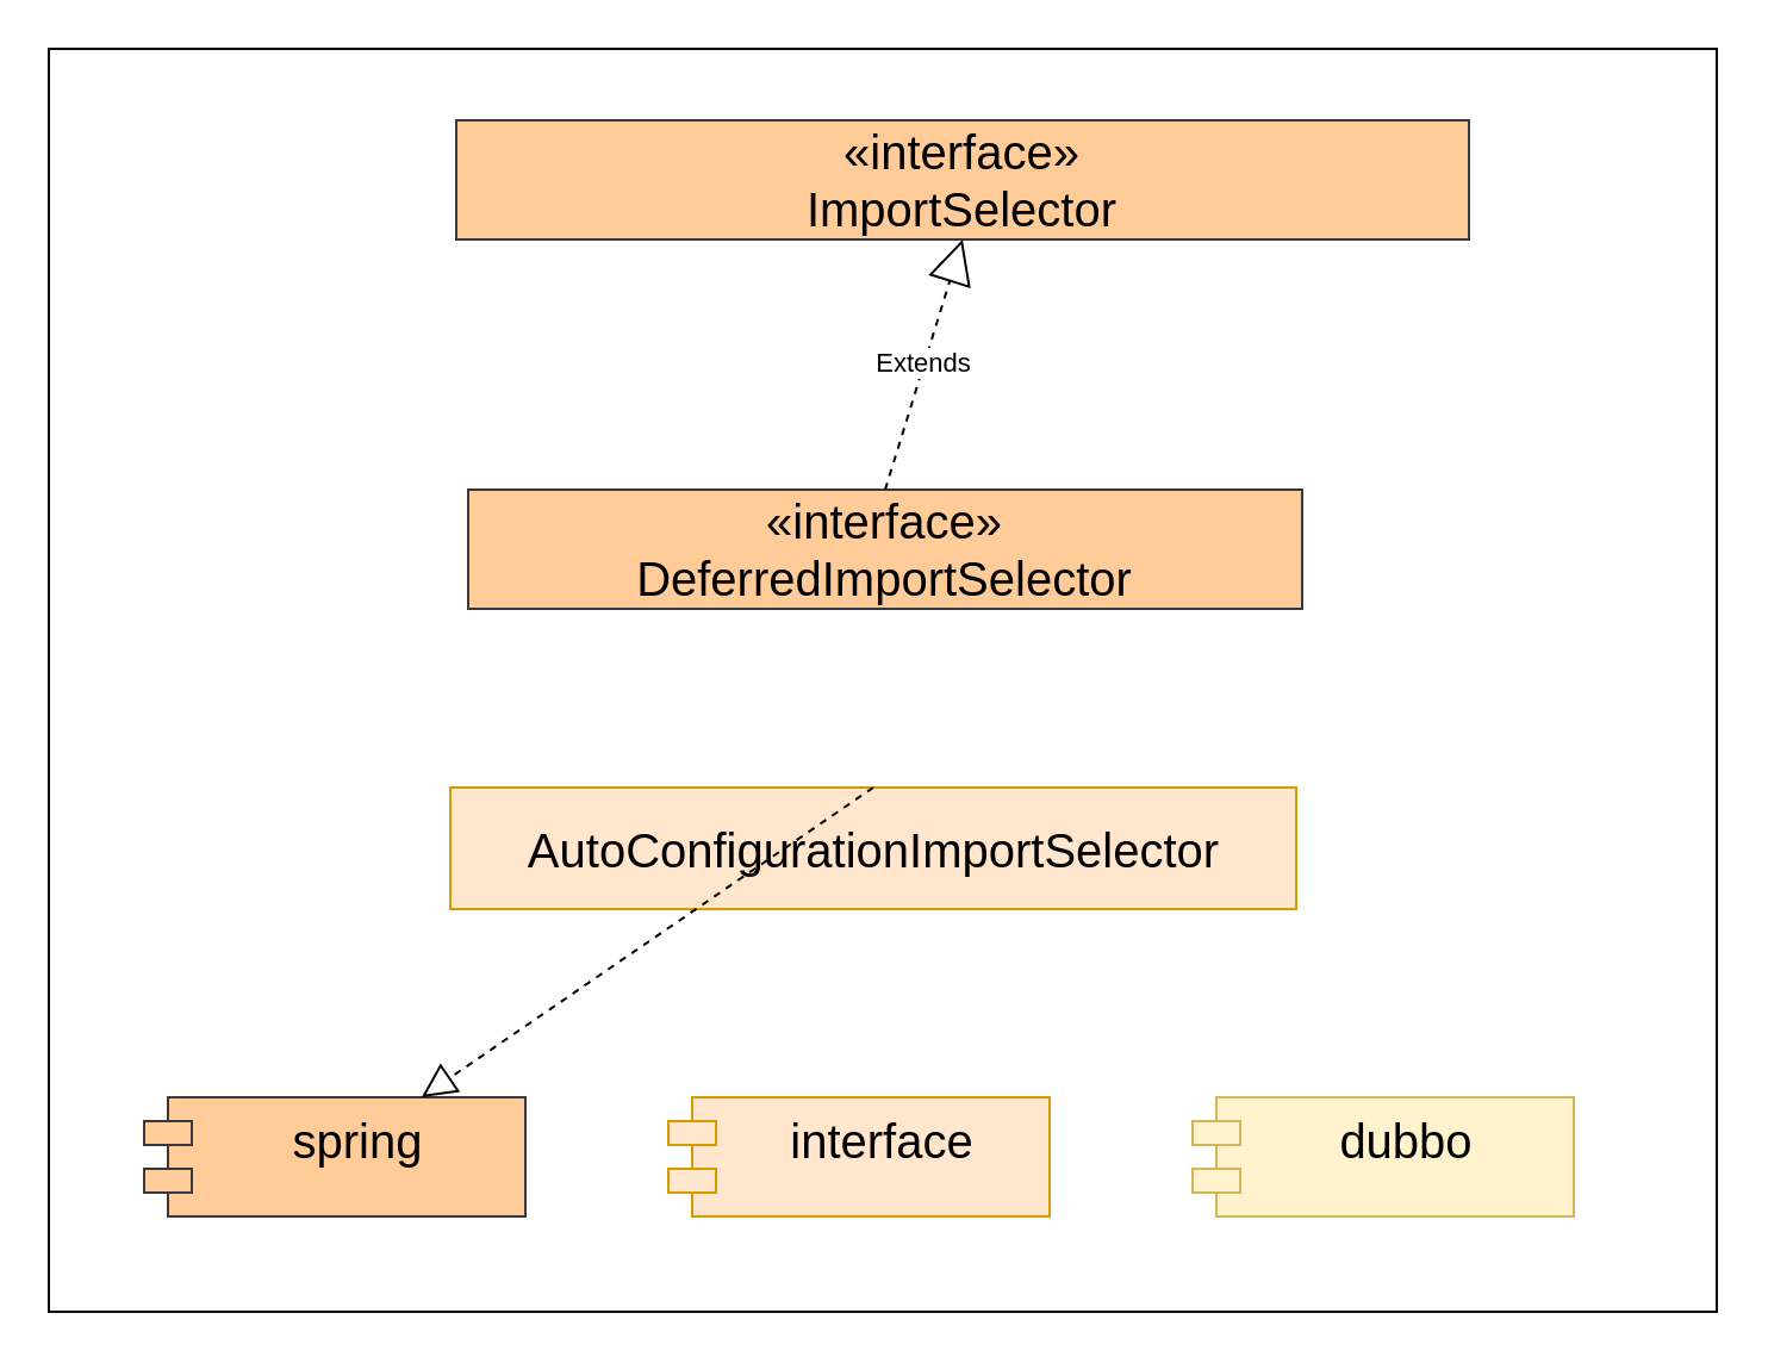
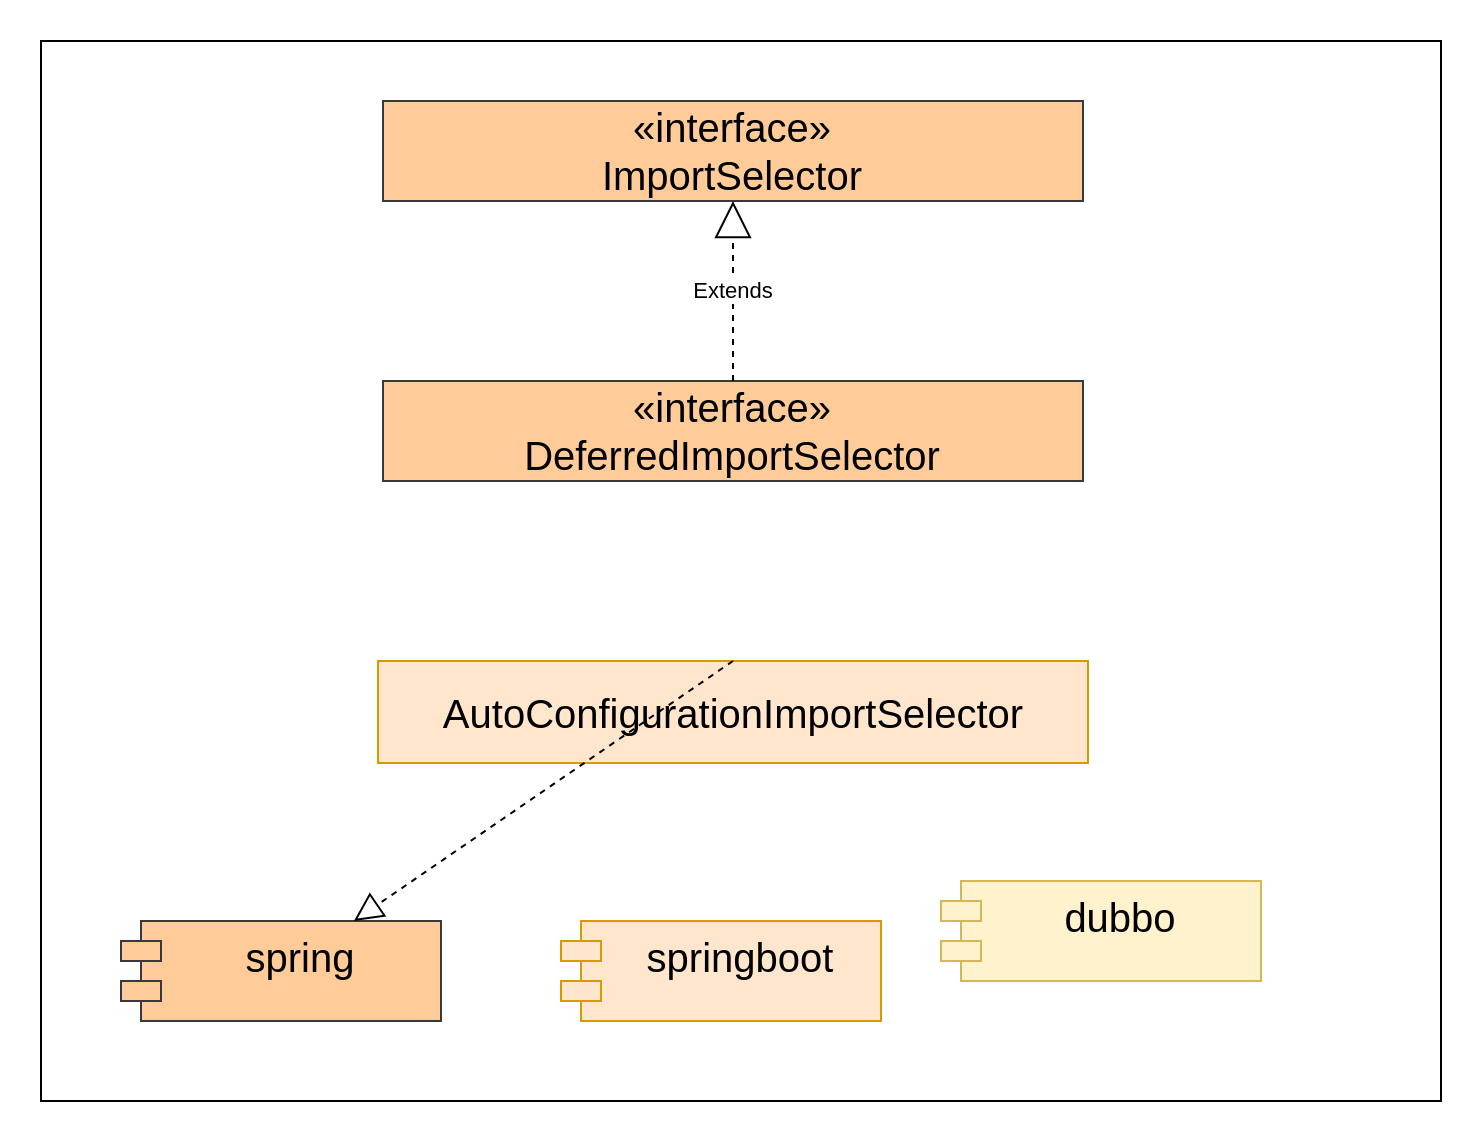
  <mxCell id="0" />
  <mxCell id="1" parent="0" />
  <mxCell id="2" value="" style="rounded=0;whiteSpace=wrap;html=1;" parent="1" vertex="1"><mxGeometry x="20" y="20" width="700" height="530" as="geometry" /></mxCell>
- <mxCell id="3" value="dubbo&lt;div&gt;&lt;br&gt;&lt;/div&gt;" style="shape=module;align=left;spacingLeft=20;align=center;verticalAlign=top;whiteSpace=wrap;html=1;fontSize=20;fillColor=#fff2cc;strokeColor=#d6b656;" parent="1" vertex="1"><mxGeometry x="500" y="460" width="160" height="50" as="geometry" /></mxCell>
+ <mxCell id="3" value="dubbo&lt;div&gt;&lt;br&gt;&lt;/div&gt;" style="shape=module;align=left;spacingLeft=20;align=center;verticalAlign=top;whiteSpace=wrap;html=1;fontSize=20;fillColor=#fff2cc;strokeColor=#d6b656;" parent="1" vertex="1"><mxGeometry x="470" y="440" width="160" height="50" as="geometry" /></mxCell>
  <mxCell id="4" value="spring&lt;div&gt;&lt;br&gt;&lt;/div&gt;" style="shape=module;align=left;spacingLeft=20;align=center;verticalAlign=top;whiteSpace=wrap;html=1;fontSize=20;fillColor=#ffcc99;strokeColor=#36393d;" parent="1" vertex="1"><mxGeometry x="60" y="460" width="160" height="50" as="geometry" /></mxCell>
- <mxCell id="5" value="interface&lt;div&gt;&lt;br&gt;&lt;/div&gt;" style="shape=module;align=left;spacingLeft=20;align=center;verticalAlign=top;whiteSpace=wrap;html=1;fontSize=20;fillColor=#ffe6cc;strokeColor=#d79b00;" parent="1" vertex="1"><mxGeometry x="280" y="460" width="160" height="50" as="geometry" /></mxCell>
- <mxCell id="6" value="«interface»&lt;br&gt;&lt;span&gt;ImportSelector&lt;/span&gt;" style="html=1;whiteSpace=wrap;fontSize=20;fillColor=#ffcc99;strokeColor=#36393d;fontStyle=0" parent="1" vertex="1"><mxGeometry x="191" y="50" width="425" height="50" as="geometry" /></mxCell>
+ <mxCell id="5" value="springboot&lt;div&gt;&lt;br&gt;&lt;/div&gt;" style="shape=module;align=left;spacingLeft=20;align=center;verticalAlign=top;whiteSpace=wrap;html=1;fontSize=20;fillColor=#ffe6cc;strokeColor=#d79b00;" parent="1" vertex="1"><mxGeometry x="280" y="460" width="160" height="50" as="geometry" /></mxCell>
+ <mxCell id="6" value="«interface»&lt;br&gt;&lt;span&gt;ImportSelector&lt;/span&gt;" style="html=1;whiteSpace=wrap;fontSize=20;fillColor=#ffcc99;strokeColor=#36393d;fontStyle=0" parent="1" vertex="1"><mxGeometry x="191" y="50" width="350" height="50" as="geometry" /></mxCell>
  <mxCell id="7" value="AutoConfigurationImportSelector" style="html=1;whiteSpace=wrap;fontSize=20;verticalAlign=middle;align=center;fontStyle=0;fillColor=#ffe6cc;strokeColor=#d79b00;" parent="1" vertex="1"><mxGeometry x="188.5" y="330" width="355" height="51" as="geometry" /></mxCell>
- <mxCell id="8" value="«interface»&lt;br&gt;&lt;span&gt;DeferredImportSelector&lt;/span&gt;" style="html=1;whiteSpace=wrap;fontSize=20;fillColor=#ffcc99;strokeColor=#36393d;fontStyle=0" vertex="1" parent="1"><mxGeometry x="196" y="205" width="350" height="50" as="geometry" /></mxCell>
+ <mxCell id="8" value="«interface»&lt;br&gt;&lt;span&gt;DeferredImportSelector&lt;/span&gt;" style="html=1;whiteSpace=wrap;fontSize=20;fillColor=#ffcc99;strokeColor=#36393d;fontStyle=0" vertex="1" parent="1"><mxGeometry x="191" y="190" width="350" height="50" as="geometry" /></mxCell>
  <mxCell id="9" value="Extends" style="endArrow=block;endSize=16;endFill=0;html=1;rounded=0;exitX=0.5;exitY=0;exitDx=0;exitDy=0;entryX=0.5;entryY=1;entryDx=0;entryDy=0;dashed=1;" edge="1" parent="1" source="8" target="6"><mxGeometry width="160" relative="1" as="geometry"><mxPoint x="100" y="120" as="sourcePoint" /><mxPoint x="260" y="120" as="targetPoint" /></mxGeometry></mxCell>
  <mxCell id="10" value="" style="endArrow=block;dashed=1;endFill=0;endSize=12;html=1;rounded=0;exitX=0.5;exitY=0;exitDx=0;exitDy=0;" edge="1" parent="1" source="7" target="4"><mxGeometry width="160" relative="1" as="geometry"><mxPoint x="520" y="130" as="sourcePoint" /><mxPoint x="680" y="130" as="targetPoint" /></mxGeometry></mxCell>
